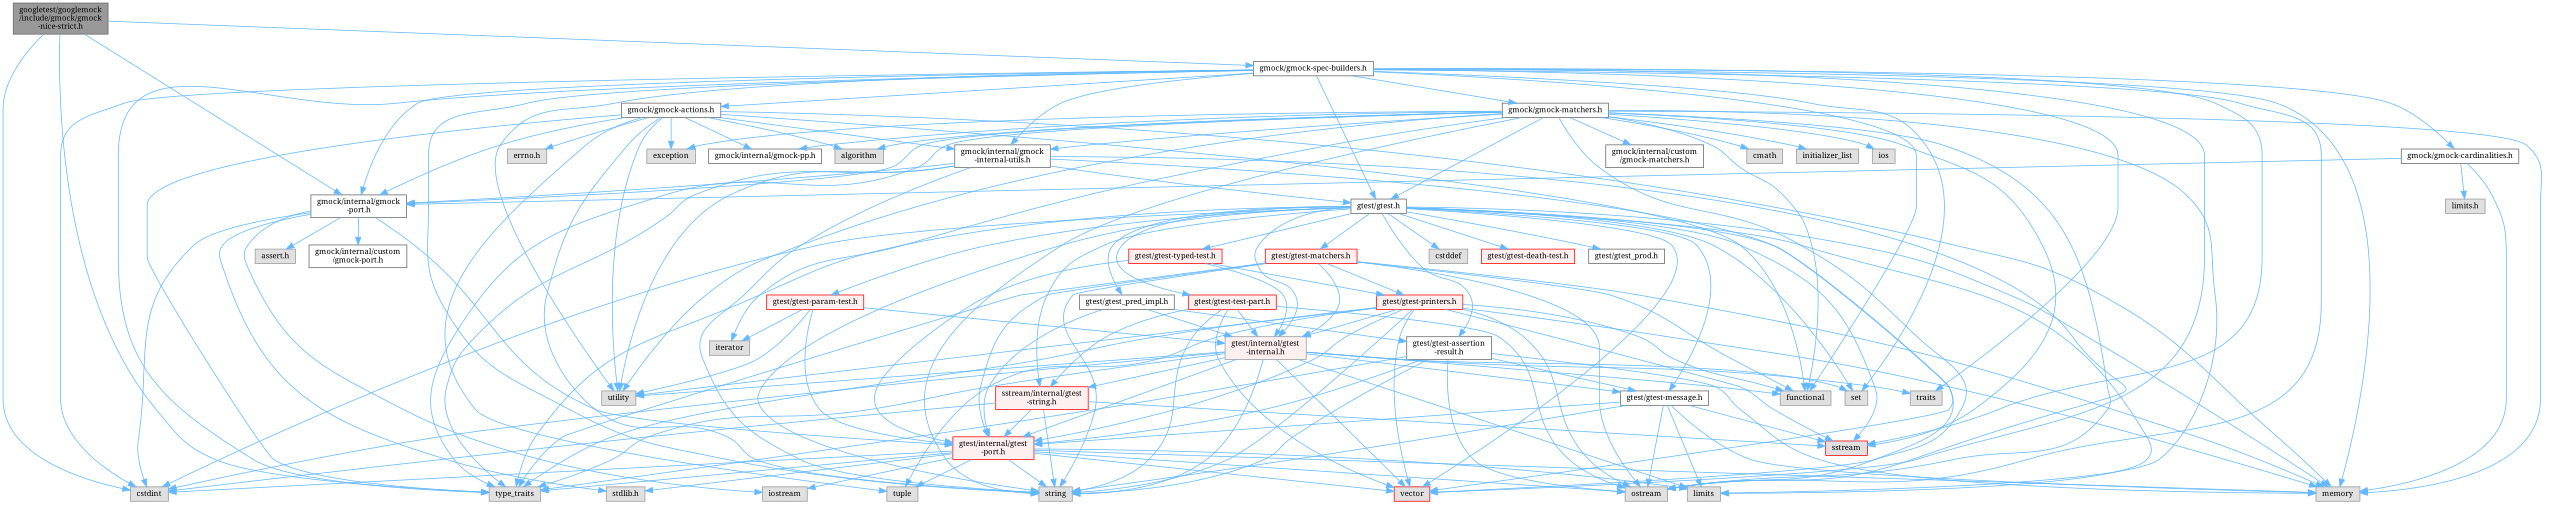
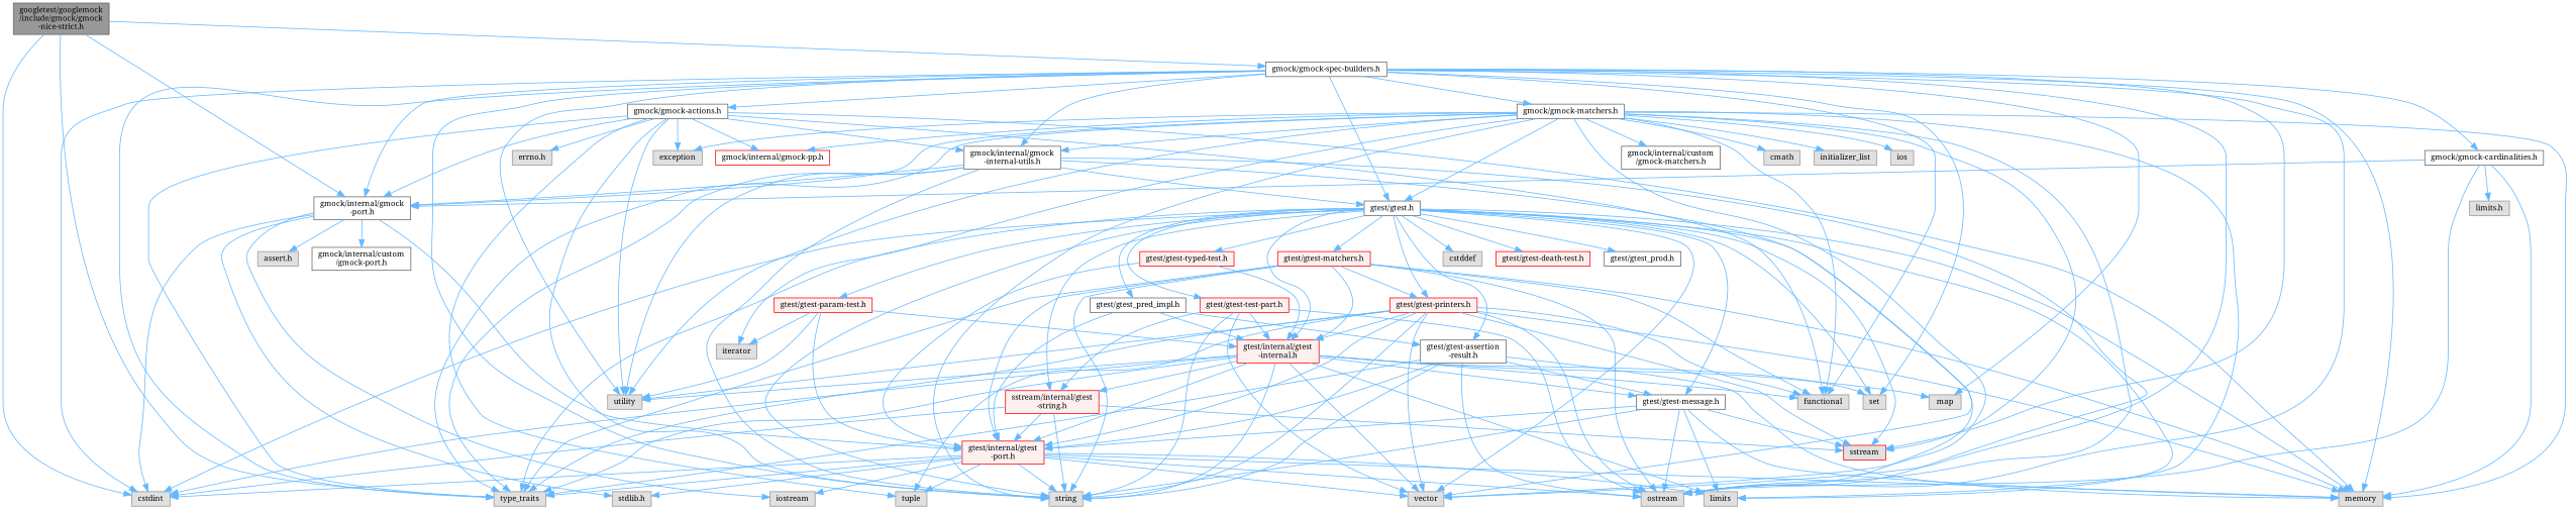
  digraph {
    fontname="Noto Serif"
    node [color=grey60 fillcolor="#E0E0E0" fontname="Noto Serif" fontsize=10 shape=box style=filled]
    edge [color=steelblue1 fontname="Noto Serif" fontsize=10 labelfontname=Helvetica labelfontsize=10 style=solid]
    n1 [color=gray40 fillcolor=grey60 fontcolor=black height=0.2 label="googletest/googlemock\l/include/gmock/gmock\l-nice-strict.h" width=0.4]
    n2 [height=0.2 label=cstdint width=0.4]
    n3 [height=0.2 label=type_traits width=0.4]
    n4 [color=grey40 fillcolor=white height=0.2 label="gmock/gmock-spec-builders.h" width=0.4]
    n5 [color=grey40 fillcolor=white height=0.2 label="gmock/internal/gmock\l-port.h" width=0.4]
    n6 [height=0.2 label=functional width=0.4]
-   n7 [height=0.2 label=traits width=0.4]
+   n7 [height=0.2 label=map width=0.4]
    n8 [height=0.2 label=memory width=0.4]
    n9 [height=0.2 label=ostream width=0.4]
    n10 [height=0.2 label=set width=0.4]
    n11 [color=red height=0.2 label=sstream width=0.4]
    n12 [height=0.2 label=string width=0.4]
    n13 [height=0.2 label=utility width=0.4]
-   n14 [color=red height=0.2 label=vector width=0.4]
+   n14 [height=0.2 label=vector width=0.4]
    n15 [color=grey40 fillcolor=white height=0.2 label="gmock/gmock-actions.h" width=0.4]
    n16 [color=grey40 fillcolor=white height=0.2 label="gmock/internal/gmock\l-internal-utils.h" width=0.4]
    n17 [color=grey40 fillcolor=white height=0.2 label="gtest/gtest.h" width=0.4]
    n18 [color=grey40 fillcolor=white height=0.2 label="gmock/gmock-cardinalities.h" width=0.4]
    n19 [color=grey40 fillcolor=white height=0.2 label="gmock/gmock-matchers.h" width=0.4]
    n20 [height=0.2 label="assert.h" width=0.4]
    n21 [height=0.2 label="stdlib.h" width=0.4]
    n22 [height=0.2 label=iostream width=0.4]
    n23 [color=grey40 fillcolor=white height=0.2 label="gmock/internal/custom\l/gmock-port.h" width=0.4]
    n24 [color=red fillcolor="#FFF0F0" height=0.2 label="gtest/internal/gtest\l-port.h" width=0.4]
    n25 [height=0.2 label="errno.h" width=0.4]
-   n26 [height=0.2 label=algorithm width=0.4]
    n27 [height=0.2 label=exception width=0.4]
    n28 [height=0.2 label=tuple width=0.4]
-   n29 [color=grey40 fillcolor=white height=0.2 label="gmock/internal/gmock-pp.h" width=0.4]
+   n29 [color=red fillcolor=white height=0.2 label="gmock/internal/gmock-pp.h" width=0.4]
    n30 [height=0.2 label=limits width=0.4]
    n31 [height=0.2 label=cstddef width=0.4]
    n32 [color=grey40 fillcolor=white height=0.2 label="gtest/gtest-assertion\l-result.h" width=0.4]
    n33 [color=grey40 fillcolor=white height=0.2 label="gtest/gtest-message.h" width=0.4]
    n34 [color=red fillcolor="#FFF0F0" height=0.2 label="gtest/gtest-death-test.h" width=0.4]
    n35 [color=red fillcolor="#FFF0F0" height=0.2 label="gtest/gtest-matchers.h" width=0.4]
    n36 [color=red fillcolor="#FFF0F0" height=0.2 label="gtest/gtest-printers.h" width=0.4]
-   n37 [fillcolor="#FFF0F0" height=0.2 label="gtest/internal/gtest\l-internal.h" width=0.4]
+   n37 [color=red fillcolor="#FFF0F0" height=0.2 label="gtest/internal/gtest\l-internal.h" width=0.4]
    n38 [color=red fillcolor="#FFF0F0" height=0.2 label="sstream/internal/gtest\l-string.h" width=0.4]
    n39 [color=red fillcolor="#FFF0F0" height=0.2 label="gtest/gtest-param-test.h" width=0.4]
    n40 [color=red fillcolor="#FFF0F0" height=0.2 label="gtest/gtest-test-part.h" width=0.4]
    n41 [color=red fillcolor="#FFF0F0" height=0.2 label="gtest/gtest-typed-test.h" width=0.4]
    n42 [color=grey40 fillcolor=white height=0.2 label="gtest/gtest_pred_impl.h" width=0.4]
    n43 [color=grey40 fillcolor=white height=0.2 label="gtest/gtest_prod.h" width=0.4]
    n44 [height=0.2 label="limits.h" width=0.4]
    n45 [height=0.2 label=iterator width=0.4]
    n46 [height=0.2 label=cmath width=0.4]
    n47 [height=0.2 label=initializer_list width=0.4]
    n48 [height=0.2 label=ios width=0.4]
    n49 [color=grey40 fillcolor=white height=0.2 label="gmock/internal/custom\l/gmock-matchers.h" width=0.4]
    n1 -> n2
    n1 -> n3
    n1 -> n4
    n1 -> n5
    n4 -> n2
    n4 -> n3
    n4 -> n5
    n4 -> n6
    n4 -> n7
    n4 -> n8
    n4 -> n9
    n4 -> n10
    n4 -> n11
    n4 -> n12
    n4 -> n13
    n4 -> n14
    n4 -> n15
    n4 -> n16
    n4 -> n17
    n4 -> n18
    n4 -> n19
    n5 -> n2
    n5 -> n20
    n5 -> n21
    n5 -> n22
    n5 -> n23
    n5 -> n24
    n15 -> n3
    n15 -> n5
    n15 -> n6
    n15 -> n8
    n15 -> n12
    n15 -> n13
    n15 -> n16
    n15 -> n25
-   n15 -> n26
    n15 -> n27
    n15 -> n28
    n15 -> n29
    n16 -> n3
    n16 -> n5
    n16 -> n9
    n16 -> n12
    n16 -> n13
    n16 -> n14
    n16 -> n17
    n17 -> n2
    n17 -> n3
    n17 -> n8
    n17 -> n9
    n17 -> n10
    n17 -> n11
    n17 -> n12
    n17 -> n14
    n17 -> n30
    n17 -> n31
    n17 -> n32
    n17 -> n33
    n17 -> n34
    n17 -> n35
-   n41 -> n36
+   n17 -> n36
    n17 -> n37
    n17 -> n38
    n17 -> n39
    n17 -> n40
    n17 -> n41
    n17 -> n42
    n17 -> n43
    n18 -> n5
    n18 -> n8
+   n18 -> n9
    n18 -> n44
    n19 -> n3
    n19 -> n5
    n19 -> n6
    n19 -> n8
    n19 -> n9
    n19 -> n11
    n19 -> n12
    n19 -> n13
    n19 -> n14
    n19 -> n16
    n19 -> n17
-   n19 -> n26
    n19 -> n27
    n19 -> n29
    n19 -> n30
    n19 -> n45
    n19 -> n46
    n19 -> n47
    n19 -> n48
    n19 -> n49
    n24 -> n2
    n24 -> n3
    n24 -> n8
    n24 -> n9
    n24 -> n12
    n24 -> n14
    n24 -> n21
    n24 -> n22
    n24 -> n28
    n24 -> n30
    n32 -> n3
    n32 -> n8
    n32 -> n9
    n32 -> n12
    n32 -> n24
    n32 -> n33
    n33 -> n8
    n33 -> n9
    n33 -> n11
    n33 -> n12
    n33 -> n24
    n33 -> n30
    n35 -> n3
    n35 -> n6
    n35 -> n8
    n35 -> n9
    n35 -> n12
    n35 -> n24
    n35 -> n36
    n35 -> n37
    n36 -> n3
    n36 -> n6
    n36 -> n8
    n36 -> n9
    n36 -> n11
    n36 -> n12
    n36 -> n13
    n36 -> n14
    n36 -> n24
    n36 -> n28
    n36 -> n37
    n37 -> n2
    n37 -> n3
    n37 -> n6
    n37 -> n7
    n37 -> n10
    n37 -> n12
    n37 -> n13
    n37 -> n14
    n37 -> n24
    n37 -> n30
    n37 -> n33
    n37 -> n38
    n38 -> n2
    n38 -> n11
    n38 -> n12
    n38 -> n24
    n39 -> n13
    n39 -> n24
    n39 -> n37
    n39 -> n45
    n40 -> n9
    n40 -> n12
    n40 -> n14
    n40 -> n37
    n40 -> n38
    n41 -> n24
    n41 -> n37
    n42 -> n24
    n42 -> n32
    n42 -> n37
  }
